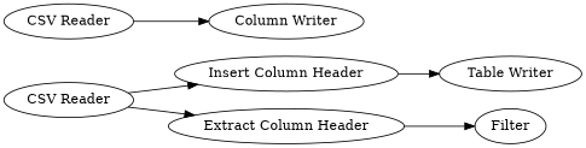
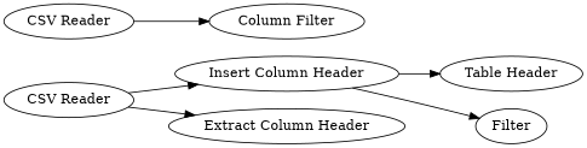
  digraph {
    rankdir=LR
    n1 [label="Insert Column Header"]
-   n2 [label="Table Writer"]
+   n2 [label="Table Header"]
    n3 [label="CSV Reader"]
    n4 [label="Extract Column Header"]
    n5 [label=Filter]
    n6 [label="CSV Reader"]
-   n7 [label="Column Writer"]
+   n7 [label="Column Filter"]
    n1 -> n2
    n3 -> n1
    n3 -> n4
-   n4 -> n5
+   n1 -> n5
    n6 -> n7
  }
